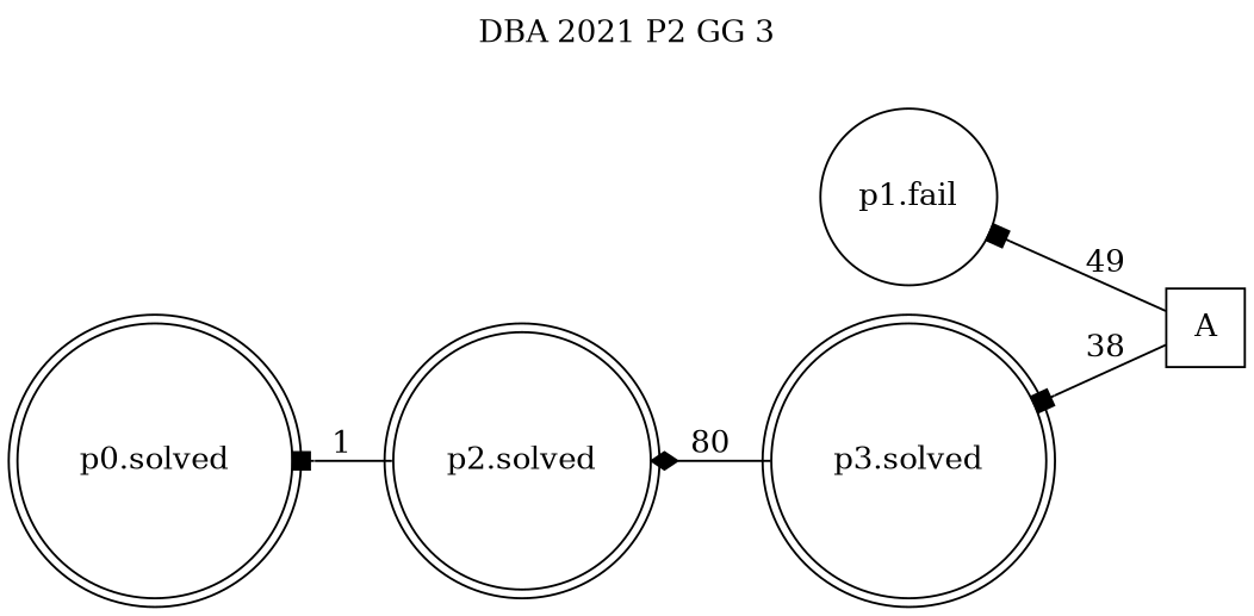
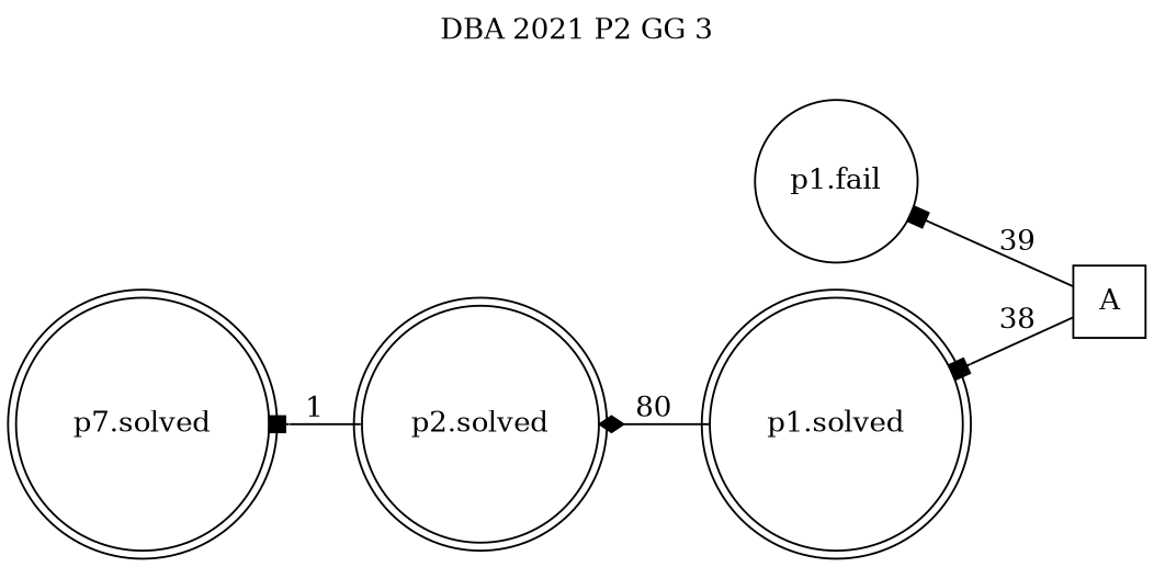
  digraph {
    label=" DBA 2021 P2 GG 3 "
    labelloc=tl
    rankdir=RL
    node [shape=doublecircle]
    edge [arrowhead=box]
    n1 [label=A shape=square]
    n2 [label="p1.fail" shape=circle]
-   n3 [label="p3.solved"]
+   n3 [label="p1.solved"]
    n4 [label="p2.solved"]
-   n5 [label="p0.solved"]
-   n1 -> n2 [label=49]
+   n5 [label="p7.solved"]
+   n1 -> n2 [label=39]
    n1 -> n3 [label=38]
    n3 -> n4 [arrowhead=diamond label=80]
    n4 -> n5 [label=1]
  }
